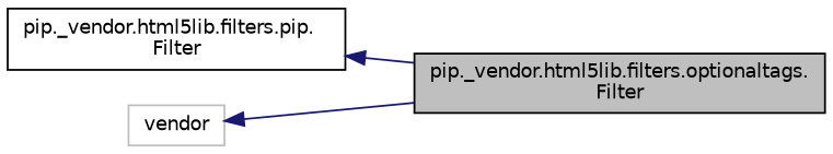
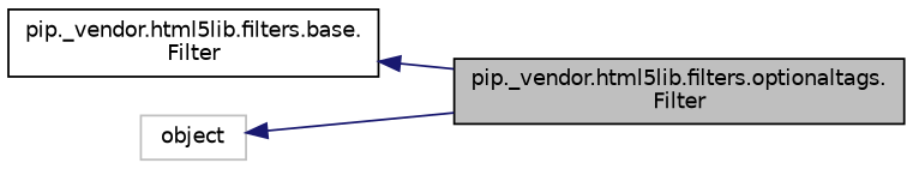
  digraph {
    rankdir=LR
    node [color=black fillcolor=white fontname=Helvetica fontsize=10 shape=record style=filled]
    edge [color=midnightblue dir=back fontname=Helvetica fontsize=10 labelfontname=Helvetica labelfontsize=10 style=solid]
    n1 [fillcolor=grey75 fontcolor=black height=0.2 label="pip._vendor.html5lib.filters.optionaltags.\lFilter" width=0.4]
-   n2 [height=0.2 label="pip._vendor.html5lib.filters.pip.\lFilter" width=0.4]
-   n3 [color=grey75 height=0.2 label=vendor width=0.4]
+   n2 [height=0.2 label="pip._vendor.html5lib.filters.base.\lFilter" width=0.4]
+   n3 [color=grey75 height=0.2 label=object width=0.4]
    n2 -> n1
    n3 -> n1
  }
